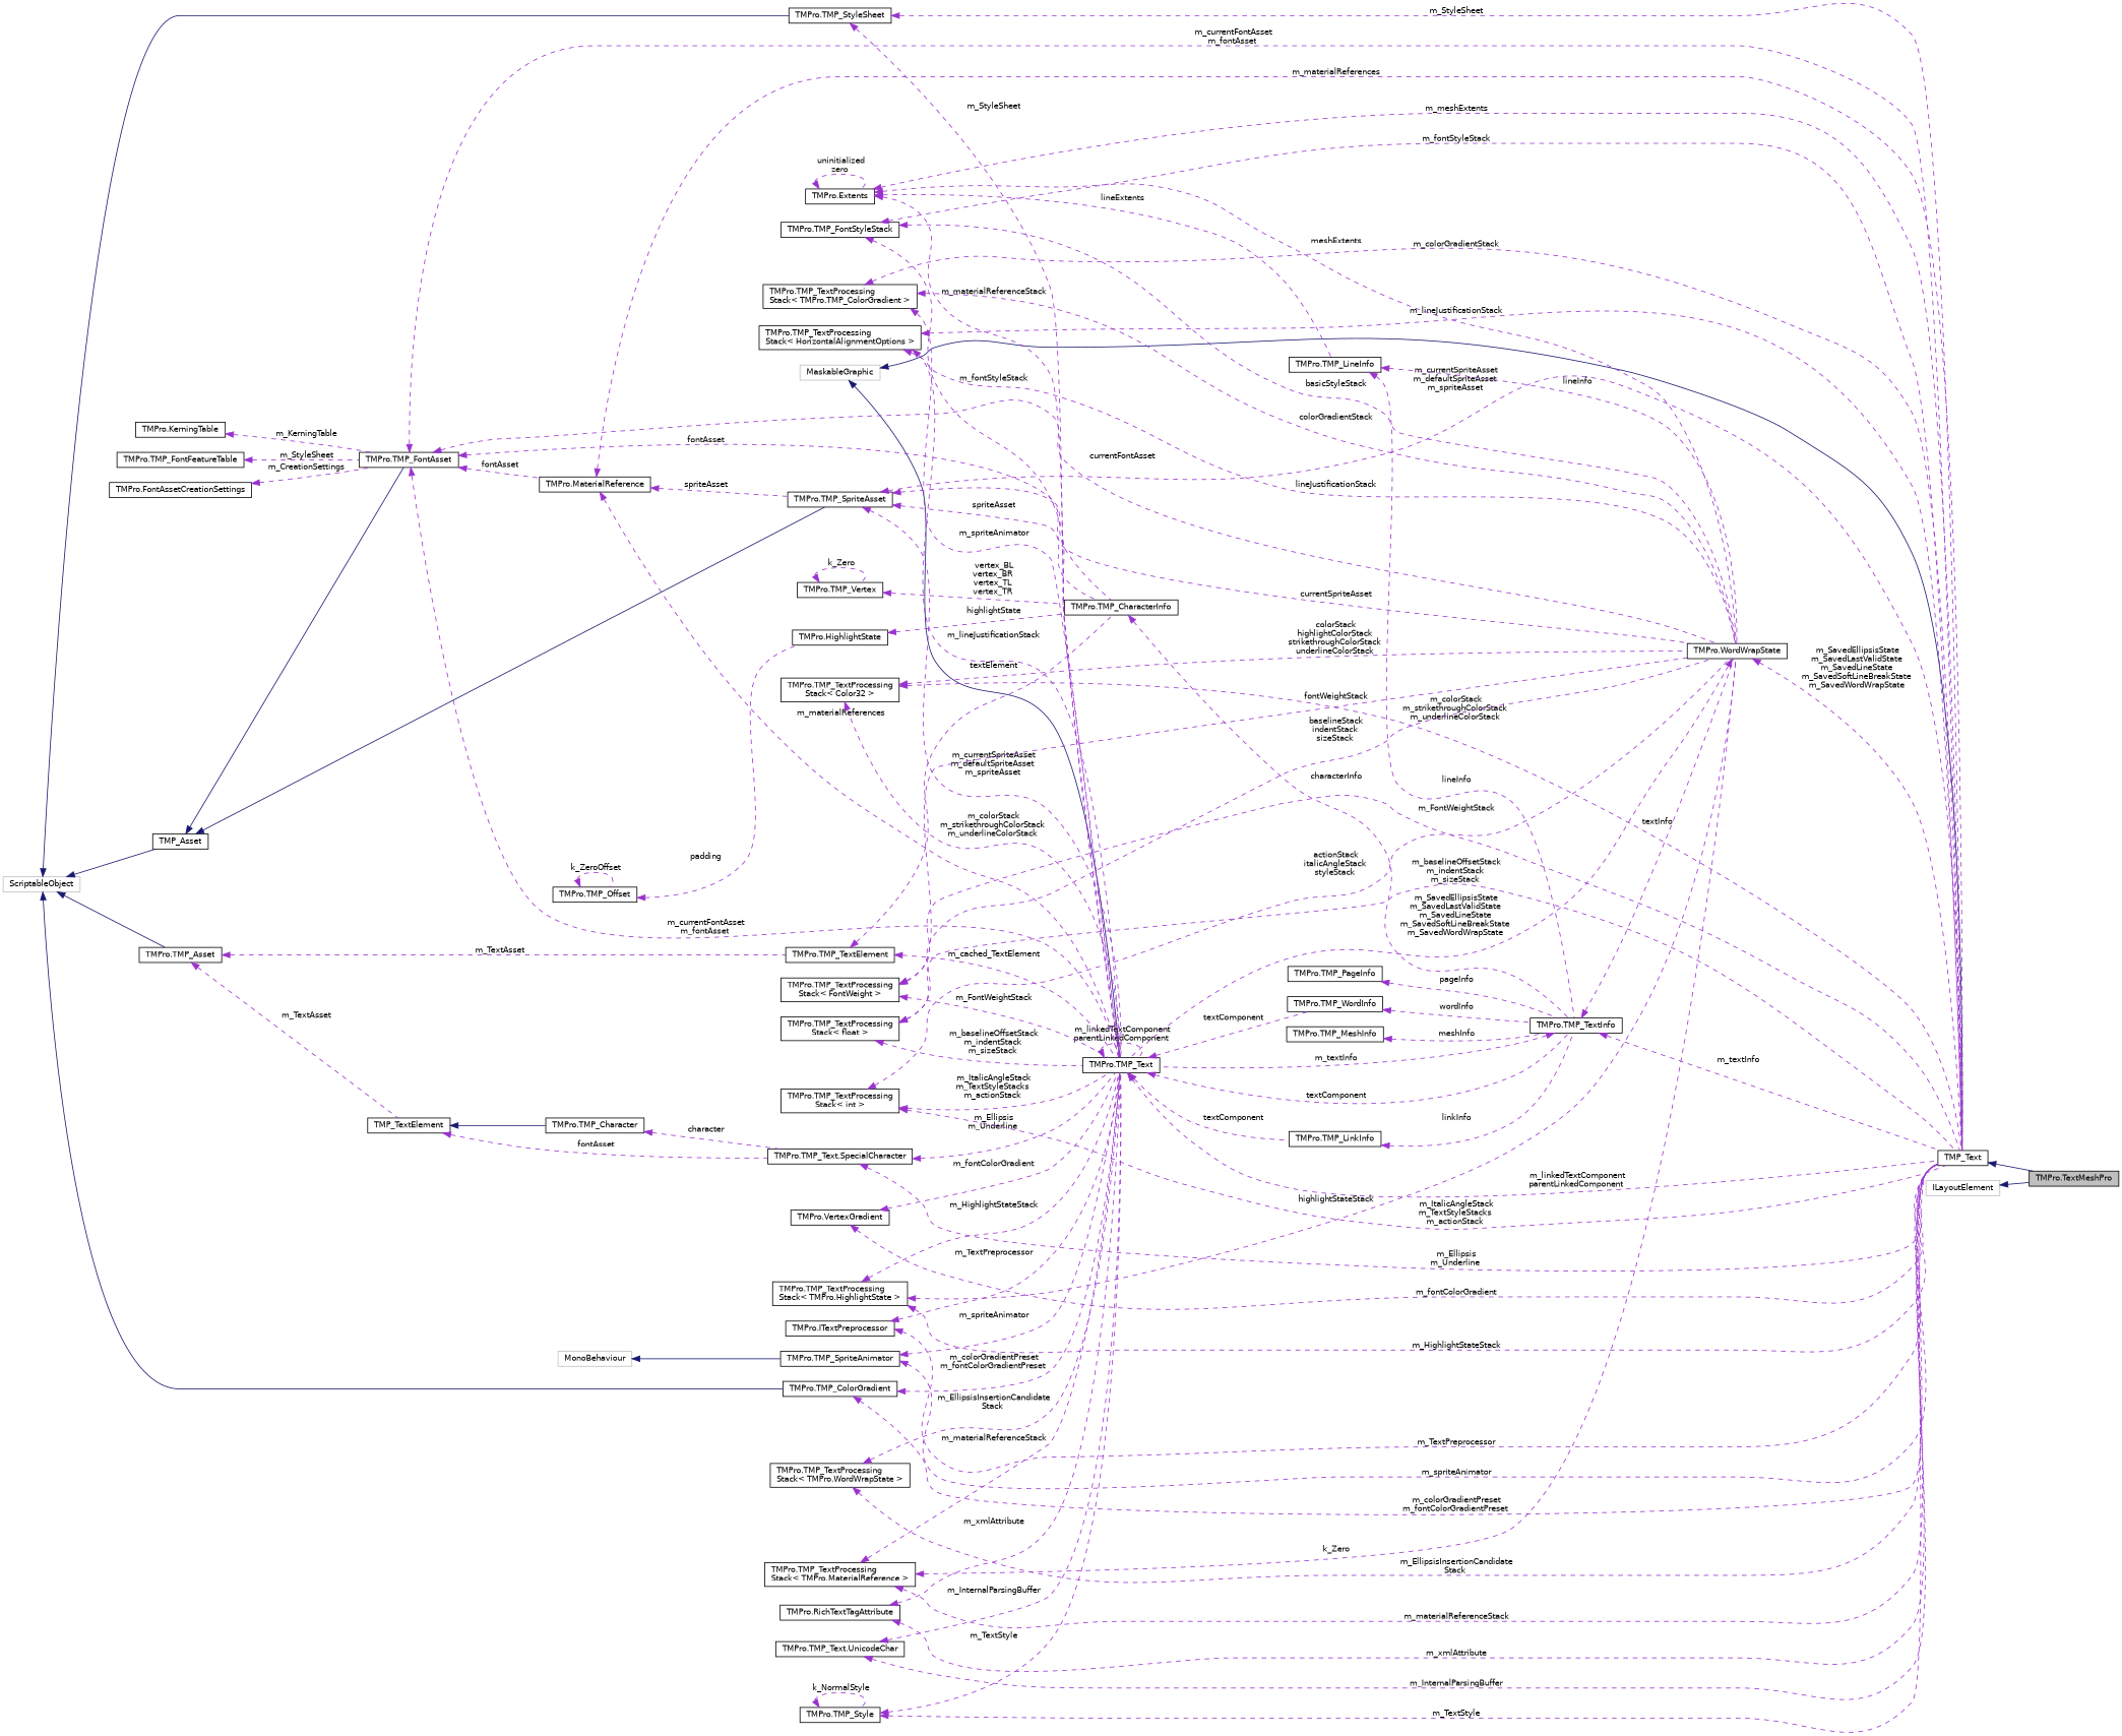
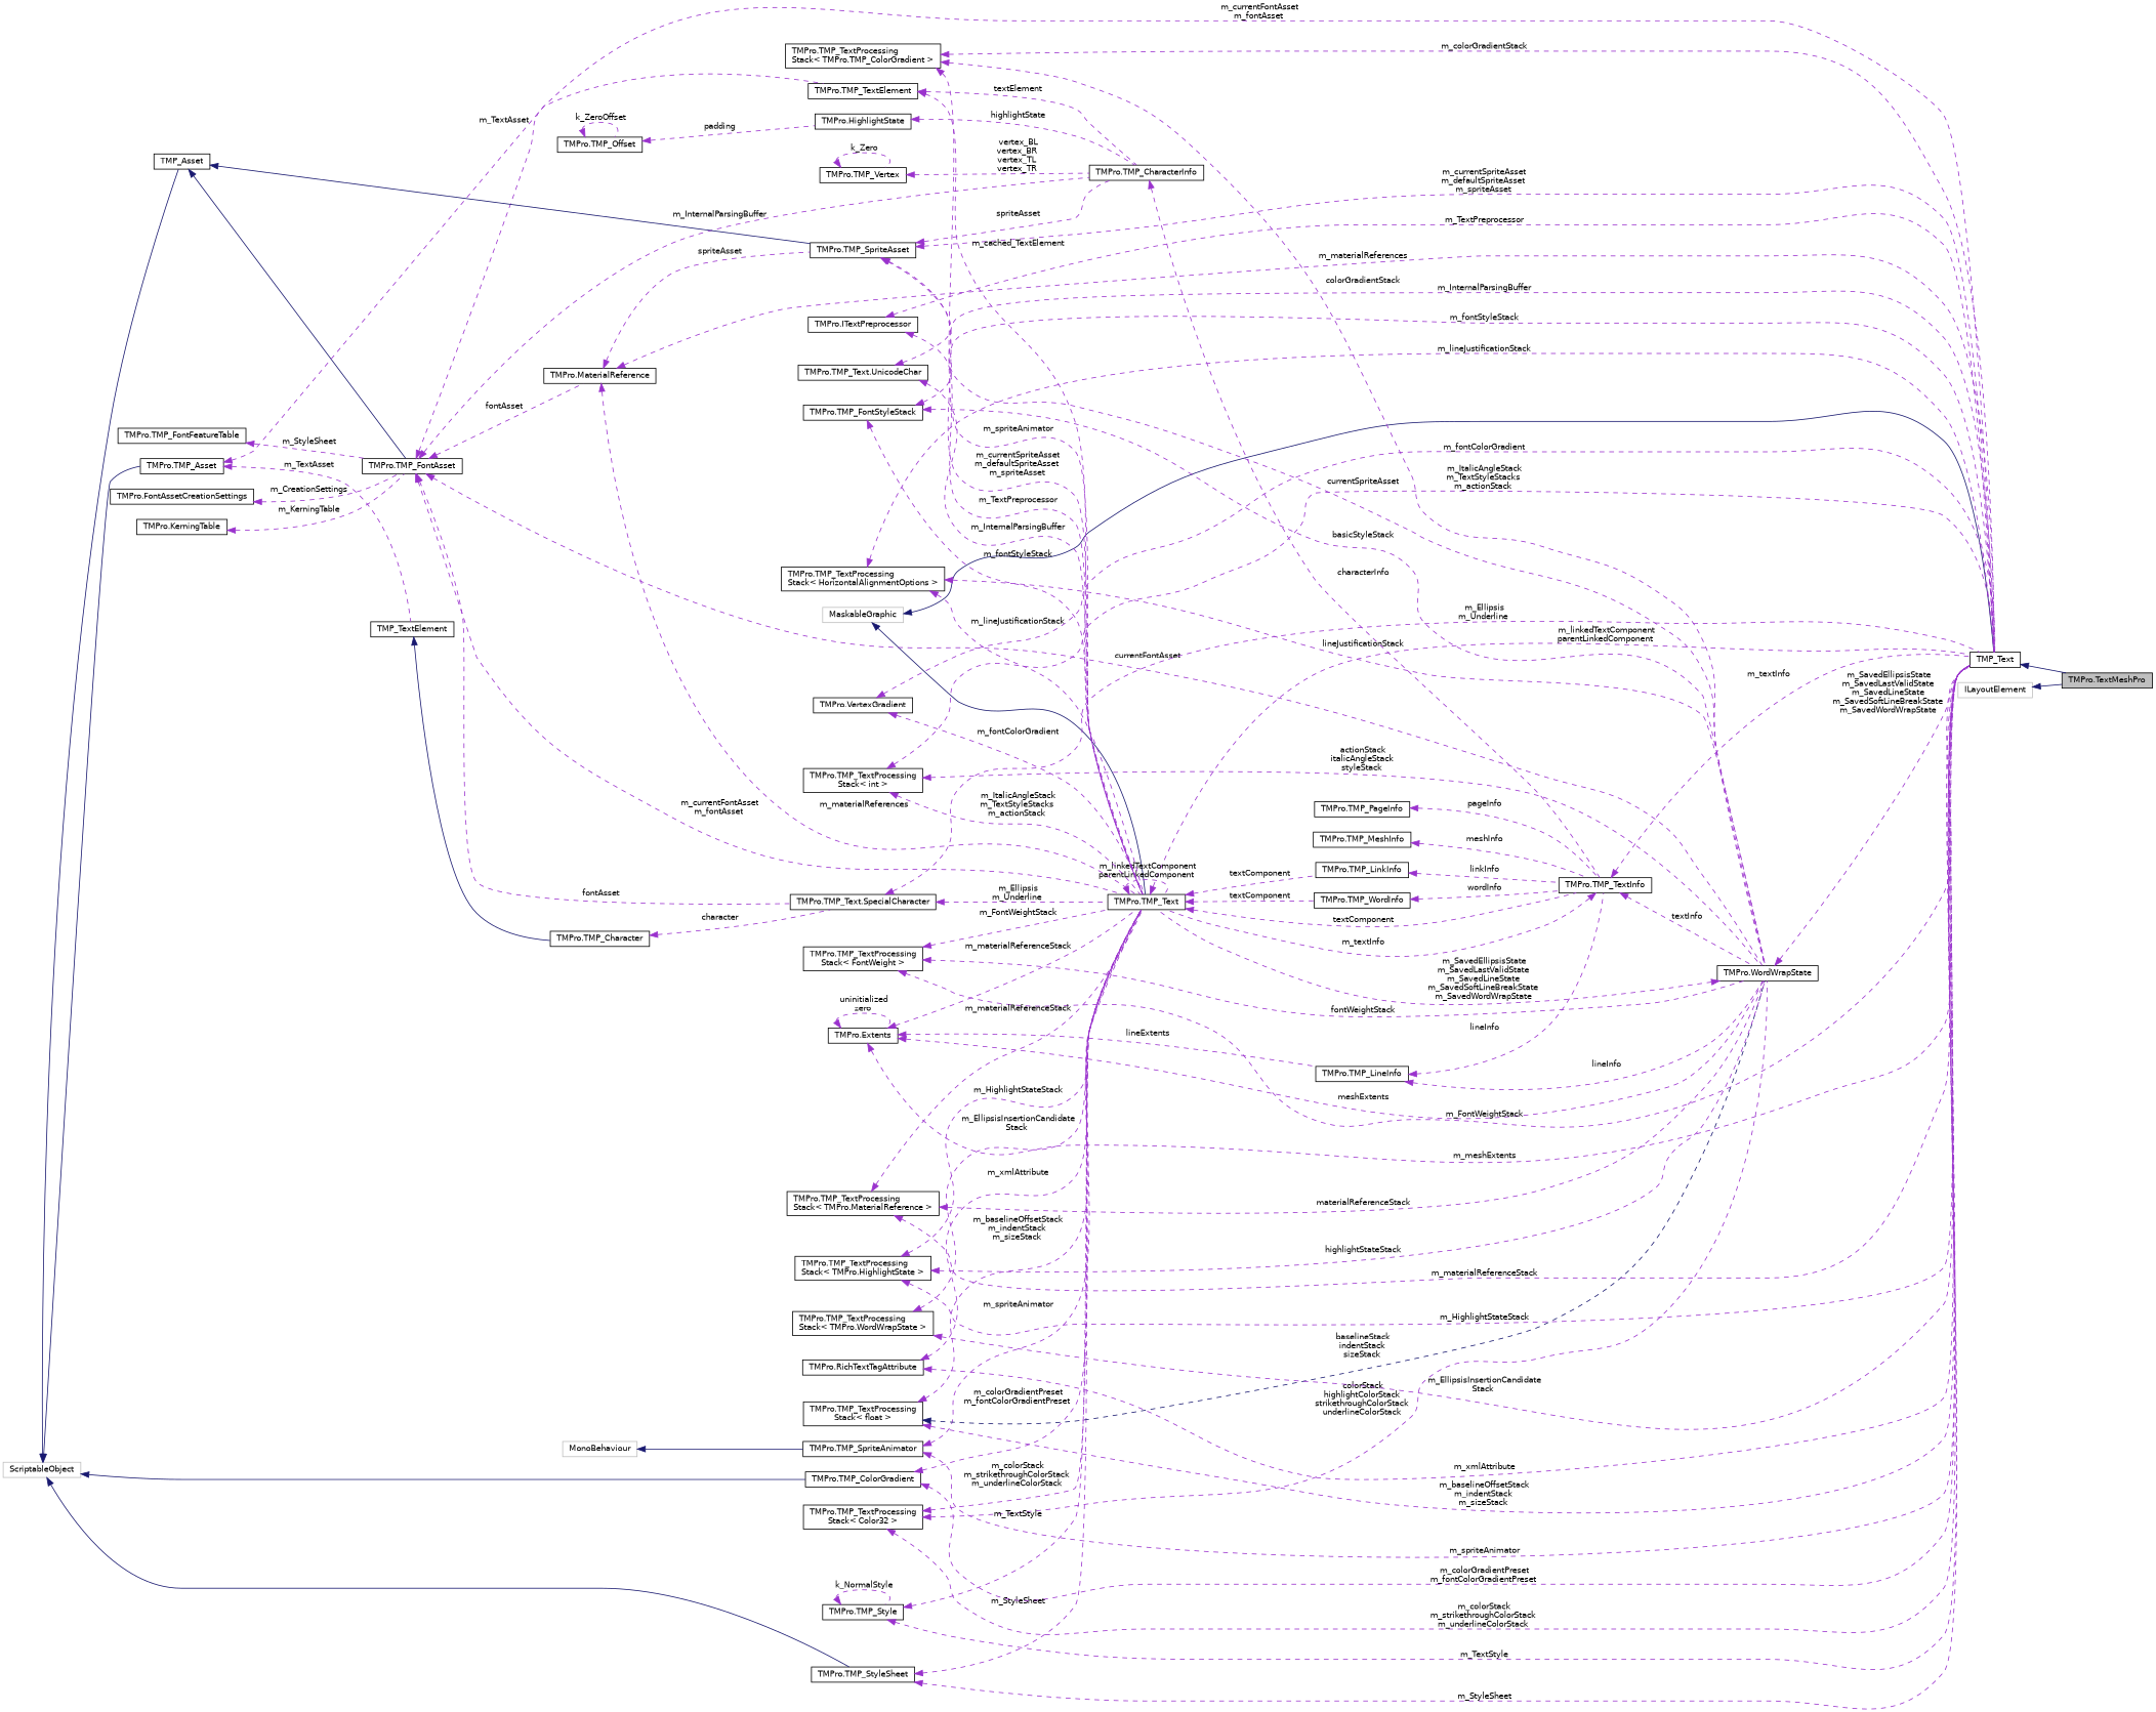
  digraph {
    rankdir=LR
    node [color=black fillcolor=white fontname=Helvetica fontsize=10 shape=record style=filled]
    edge [color=darkorchid3 dir=back fontname=Helvetica fontsize=10 labelfontname=Helvetica labelfontsize=10 style=dashed]
    n1 [fillcolor=grey75 fontcolor=black height=0.2 label="TMPro.TextMeshPro" width=0.4]
    n2 [height=0.2 label=TMP_Text width=0.4]
    n3 [color=grey75 height=0.2 label=MaskableGraphic width=0.4]
    n4 [height=0.2 label="TMPro.TMP_Text" width=0.4]
    n5 [height=0.2 label="TMPro.TMP_TextInfo" width=0.4]
    n6 [height=0.2 label="TMPro.TMP_LinkInfo" width=0.4]
    n7 [height=0.2 label="TMPro.TMP_WordInfo" width=0.4]
    n8 [height=0.2 label="TMPro.TMP_FontStyleStack" width=0.4]
    n9 [height=0.2 label="TMPro.WordWrapState" width=0.4]
    n10 [height=0.2 label="TMPro.TMP_TextProcessing\lStack\< TMPro.TMP_ColorGradient \>" width=0.4]
    n11 [height=0.2 label="TMPro.TMP_Text.UnicodeChar" width=0.4]
    n12 [height=0.2 label="TMPro.TMP_TextProcessing\lStack\< HorizontalAlignmentOptions \>" width=0.4]
    n13 [height=0.2 label="TMPro.MaterialReference" width=0.4]
    n14 [height=0.2 label="TMPro.TMP_SpriteAsset" width=0.4]
    n15 [height=0.2 label="TMPro.TMP_FontAsset" width=0.4]
    n16 [height=0.2 label="TMPro.TMP_Text.SpecialCharacter" width=0.4]
    n17 [height=0.2 label="TMPro.TMP_CharacterInfo" width=0.4]
    n18 [height=0.2 label=TMP_Asset width=0.4]
    n19 [color=grey75 height=0.2 label=ScriptableObject width=0.4]
    n20 [height=0.2 label="TMPro.TMP_StyleSheet" width=0.4]
    n21 [height=0.2 label="TMPro.TMP_Asset" width=0.4]
    n22 [height=0.2 label="TMPro.TMP_ColorGradient" width=0.4]
    n23 [height=0.2 label=TMP_TextElement width=0.4]
    n24 [height=0.2 label="TMPro.TMP_TextElement" width=0.4]
    n25 [height=0.2 label="TMPro.FontAssetCreationSettings" width=0.4]
    n26 [height=0.2 label="TMPro.KerningTable" width=0.4]
    n27 [height=0.2 label="TMPro.TMP_FontFeatureTable" width=0.4]
    n28 [height=0.2 label="TMPro.Extents" width=0.4]
    n29 [height=0.2 label="TMPro.TMP_LineInfo" width=0.4]
    n30 [height=0.2 label="TMPro.VertexGradient" width=0.4]
    n31 [height=0.2 label="TMPro.TMP_Character" width=0.4]
    n32 [height=0.2 label="TMPro.ITextPreprocessor" width=0.4]
    n33 [height=0.2 label="TMPro.TMP_TextProcessing\lStack\< Color32 \>" width=0.4]
    n34 [height=0.2 label="TMPro.TMP_SpriteAnimator" width=0.4]
    n35 [color=grey75 height=0.2 label=MonoBehaviour width=0.4]
    n36 [height=0.2 label="TMPro.TMP_TextProcessing\lStack\< FontWeight \>" width=0.4]
    n37 [height=0.2 label="TMPro.TMP_TextProcessing\lStack\< float \>" width=0.4]
    n38 [height=0.2 label="TMPro.TMP_TextProcessing\lStack\< int \>" width=0.4]
    n39 [height=0.2 label="TMPro.TMP_TextProcessing\lStack\< TMPro.MaterialReference \>" width=0.4]
    n40 [height=0.2 label="TMPro.TMP_TextProcessing\lStack\< TMPro.HighlightState \>" width=0.4]
    n41 [height=0.2 label="TMPro.TMP_TextProcessing\lStack\< TMPro.WordWrapState \>" width=0.4]
    n42 [height=0.2 label="TMPro.RichTextTagAttribute" width=0.4]
    n43 [height=0.2 label="TMPro.TMP_Style" width=0.4]
    n44 [height=0.2 label="TMPro.TMP_PageInfo" width=0.4]
    n45 [height=0.2 label="TMPro.TMP_MeshInfo" width=0.4]
    n46 [height=0.2 label="TMPro.HighlightState" width=0.4]
    n47 [height=0.2 label="TMPro.TMP_Offset" width=0.4]
    n48 [height=0.2 label="TMPro.TMP_Vertex" width=0.4]
    n49 [color=grey75 height=0.2 label=ILayoutElement width=0.4]
    n2 -> n1 [color=midnightblue style=solid]
    n3 -> n2 [color=midnightblue style=solid]
    n3 -> n4 [color=midnightblue style=solid]
    n4 -> n2 [label=" m_linkedTextComponent\nparentLinkedComponent"]
    n4 -> n4 [label=" m_linkedTextComponent\nparentLinkedComponent"]
    n4 -> n5 [label=" textComponent"]
    n4 -> n6 [label=" textComponent"]
    n4 -> n7 [label=" textComponent"]
    n5 -> n2 [label=" m_textInfo"]
    n5 -> n4 [label=" m_textInfo"]
    n5 -> n9 [label=" textInfo"]
    n6 -> n5 [label=" linkInfo"]
    n7 -> n5 [label=" wordInfo"]
    n8 -> n2 [label=" m_fontStyleStack"]
    n8 -> n4 [label=" m_fontStyleStack"]
    n8 -> n9 [label=" basicStyleStack"]
    n9 -> n2 [label=" m_SavedEllipsisState\nm_SavedLastValidState\nm_SavedLineState\nm_SavedSoftLineBreakState\nm_SavedWordWrapState"]
    n9 -> n4 [label=" m_SavedEllipsisState\nm_SavedLastValidState\nm_SavedLineState\nm_SavedSoftLineBreakState\nm_SavedWordWrapState"]
    n10 -> n2 [label=" m_colorGradientStack"]
    n10 -> n4 [label=" m_spriteAnimator"]
    n10 -> n9 [label=" colorGradientStack"]
    n11 -> n2 [label=" m_InternalParsingBuffer"]
    n11 -> n4 [label=" m_InternalParsingBuffer"]
    n12 -> n2 [label=" m_lineJustificationStack"]
    n12 -> n4 [label=" m_lineJustificationStack"]
    n12 -> n9 [label=" lineJustificationStack"]
    n13 -> n2 [label=" m_materialReferences"]
    n13 -> n4 [label=" m_materialReferences"]
    n13 -> n14 [label=" spriteAsset"]
    n14 -> n2 [label=" m_currentSpriteAsset\nm_defaultSpriteAsset\nm_spriteAsset"]
    n14 -> n4 [label=" m_currentSpriteAsset\nm_defaultSpriteAsset\nm_spriteAsset"]
    n14 -> n9 [label=" currentSpriteAsset"]
    n14 -> n17 [label=" spriteAsset"]
    n15 -> n2 [label=" m_currentFontAsset\nm_fontAsset"]
    n15 -> n4 [label=" m_currentFontAsset\nm_fontAsset"]
    n15 -> n9 [label=" currentFontAsset"]
    n15 -> n13 [label=" fontAsset"]
-   n23 -> n16 [label=" fontAsset"]
-   n15 -> n17 [label=" fontAsset"]
+   n15 -> n16 [label=" fontAsset"]
+   n15 -> n17 [label=" m_InternalParsingBuffer"]
    n16 -> n2 [label=" m_Ellipsis\nm_Underline"]
    n16 -> n4 [label=" m_Ellipsis\nm_Underline"]
    n17 -> n5 [label=" characterInfo"]
    n18 -> n14 [color=midnightblue style=solid]
    n18 -> n15 [color=midnightblue style=solid]
    n19 -> n18 [color=midnightblue style=solid]
    n19 -> n20 [color=midnightblue style=solid]
    n19 -> n21 [color=midnightblue style=solid]
    n19 -> n22 [color=midnightblue style=solid]
    n20 -> n2 [label=" m_StyleSheet"]
    n20 -> n4 [label=" m_StyleSheet"]
    n21 -> n23 [label=" m_TextAsset"]
    n21 -> n24 [label=" m_TextAsset"]
    n22 -> n2 [label=" m_colorGradientPreset\nm_fontColorGradientPreset"]
    n22 -> n4 [label=" m_colorGradientPreset\nm_fontColorGradientPreset"]
    n23 -> n31 [color=midnightblue style=solid]
    n24 -> n4 [label=" m_cached_TextElement"]
    n24 -> n17 [label=" textElement"]
    n25 -> n15 [label=" m_CreationSettings"]
    n26 -> n15 [label=" m_KerningTable"]
    n27 -> n15 [label=" m_StyleSheet"]
    n28 -> n2 [label=" m_meshExtents"]
    n28 -> n4 [label=" m_materialReferenceStack"]
    n28 -> n9 [label=" meshExtents"]
    n28 -> n28 [label=" uninitialized\nzero"]
    n28 -> n29 [label=" lineExtents"]
    n29 -> n5 [label=" lineInfo"]
    n29 -> n9 [label=" lineInfo"]
    n30 -> n2 [label=" m_fontColorGradient"]
    n30 -> n4 [label=" m_fontColorGradient"]
    n31 -> n16 [label=" character"]
    n32 -> n2 [label=" m_TextPreprocessor"]
    n32 -> n4 [label=" m_TextPreprocessor"]
    n33 -> n2 [label=" m_colorStack\nm_strikethroughColorStack\nm_underlineColorStack"]
    n33 -> n4 [label=" m_colorStack\nm_strikethroughColorStack\nm_underlineColorStack"]
    n33 -> n9 [label=" colorStack\nhighlightColorStack\nstrikethroughColorStack\nunderlineColorStack"]
    n34 -> n2 [label=" m_spriteAnimator"]
    n34 -> n4 [label=" m_spriteAnimator"]
    n35 -> n34 [color=midnightblue style=solid]
    n36 -> n2 [label=" m_FontWeightStack"]
    n36 -> n4 [label=" m_FontWeightStack"]
    n36 -> n9 [label=" fontWeightStack"]
    n37 -> n2 [label=" m_baselineOffsetStack\nm_indentStack\nm_sizeStack"]
    n37 -> n4 [label=" m_baselineOffsetStack\nm_indentStack\nm_sizeStack"]
-   n37 -> n9 [label=" baselineStack\nindentStack\nsizeStack"]
+   n37 -> n9 [color=midnightblue label=" baselineStack\nindentStack\nsizeStack"]
    n38 -> n2 [label=" m_ItalicAngleStack\nm_TextStyleStacks\nm_actionStack"]
    n38 -> n4 [label=" m_ItalicAngleStack\nm_TextStyleStacks\nm_actionStack"]
    n38 -> n9 [label=" actionStack\nitalicAngleStack\nstyleStack"]
    n39 -> n2 [label=" m_materialReferenceStack"]
    n39 -> n4 [label=" m_materialReferenceStack"]
-   n39 -> n9 [label=" k_Zero"]
+   n39 -> n9 [label=" materialReferenceStack"]
    n40 -> n2 [label=" m_HighlightStateStack"]
    n40 -> n4 [label=" m_HighlightStateStack"]
    n40 -> n9 [label=" highlightStateStack"]
    n41 -> n2 [label=" m_EllipsisInsertionCandidate\lStack"]
    n41 -> n4 [label=" m_EllipsisInsertionCandidate\lStack"]
    n42 -> n2 [label=" m_xmlAttribute"]
    n42 -> n4 [label=" m_xmlAttribute"]
    n43 -> n2 [label=" m_TextStyle"]
    n43 -> n4 [label=" m_TextStyle"]
    n43 -> n43 [label=" k_NormalStyle"]
    n44 -> n5 [label=" pageInfo"]
    n45 -> n5 [label=" meshInfo"]
    n46 -> n17 [label=" highlightState"]
    n47 -> n46 [label=" padding"]
    n47 -> n47 [label=" k_ZeroOffset"]
    n48 -> n17 [label=" vertex_BL\nvertex_BR\nvertex_TL\nvertex_TR"]
    n48 -> n48 [label=" k_Zero"]
    n49 -> n1 [color=midnightblue style=solid]
  }
